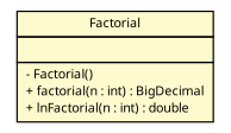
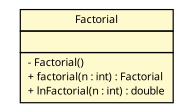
  digraph {
    nodesep=0.25
    ranksep=0.5
-   n1 [fontcolor=black fontname="Trebuchet MS" fontsize=9.0 label=<<table title="broadwick.math.Factorial" border="0" cellborder="1" cellspacing="0" cellpadding="2" port="p" bgcolor="lemonChiffon" href="./Factorial.html"> 		<tr><td><table border="0" cellspacing="0" cellpadding="1"> <tr><td align="center" balign="center"><font face="Trebuchet MS"> Factorial </font></td></tr> 		</table></td></tr> 		<tr><td><table border="0" cellspacing="0" cellpadding="1"> <tr><td align="left" balign="left">  </td></tr> 		</table></td></tr> 		<tr><td><table border="0" cellspacing="0" cellpadding="1"> <tr><td align="left" balign="left"> - Factorial() </td></tr> <tr><td align="left" balign="left"> + factorial(n : int) : BigDecimal </td></tr> <tr><td align="left" balign="left"> + lnFactorial(n : int) : double </td></tr> 		</table></td></tr> 		</table>> shape=plaintext]
+   n1 [fontcolor=black fontname="Trebuchet MS" fontsize=9.0 label=<<table title="broadwick.math.Factorial" border="0" cellborder="1" cellspacing="0" cellpadding="2" port="p" bgcolor="lemonChiffon" href="./Factorial.html"> 		<tr><td><table border="0" cellspacing="0" cellpadding="1"> <tr><td align="center" balign="center"><font face="Trebuchet MS"> Factorial </font></td></tr> 		</table></td></tr> 		<tr><td><table border="0" cellspacing="0" cellpadding="1"> <tr><td align="left" balign="left">  </td></tr> 		</table></td></tr> 		<tr><td><table border="0" cellspacing="0" cellpadding="1"> <tr><td align="left" balign="left"> - Factorial() </td></tr> <tr><td align="left" balign="left"> + factorial(n : int) : Factorial </td></tr> <tr><td align="left" balign="left"> + lnFactorial(n : int) : double </td></tr> 		</table></td></tr> 		</table>> shape=plaintext]
  }
